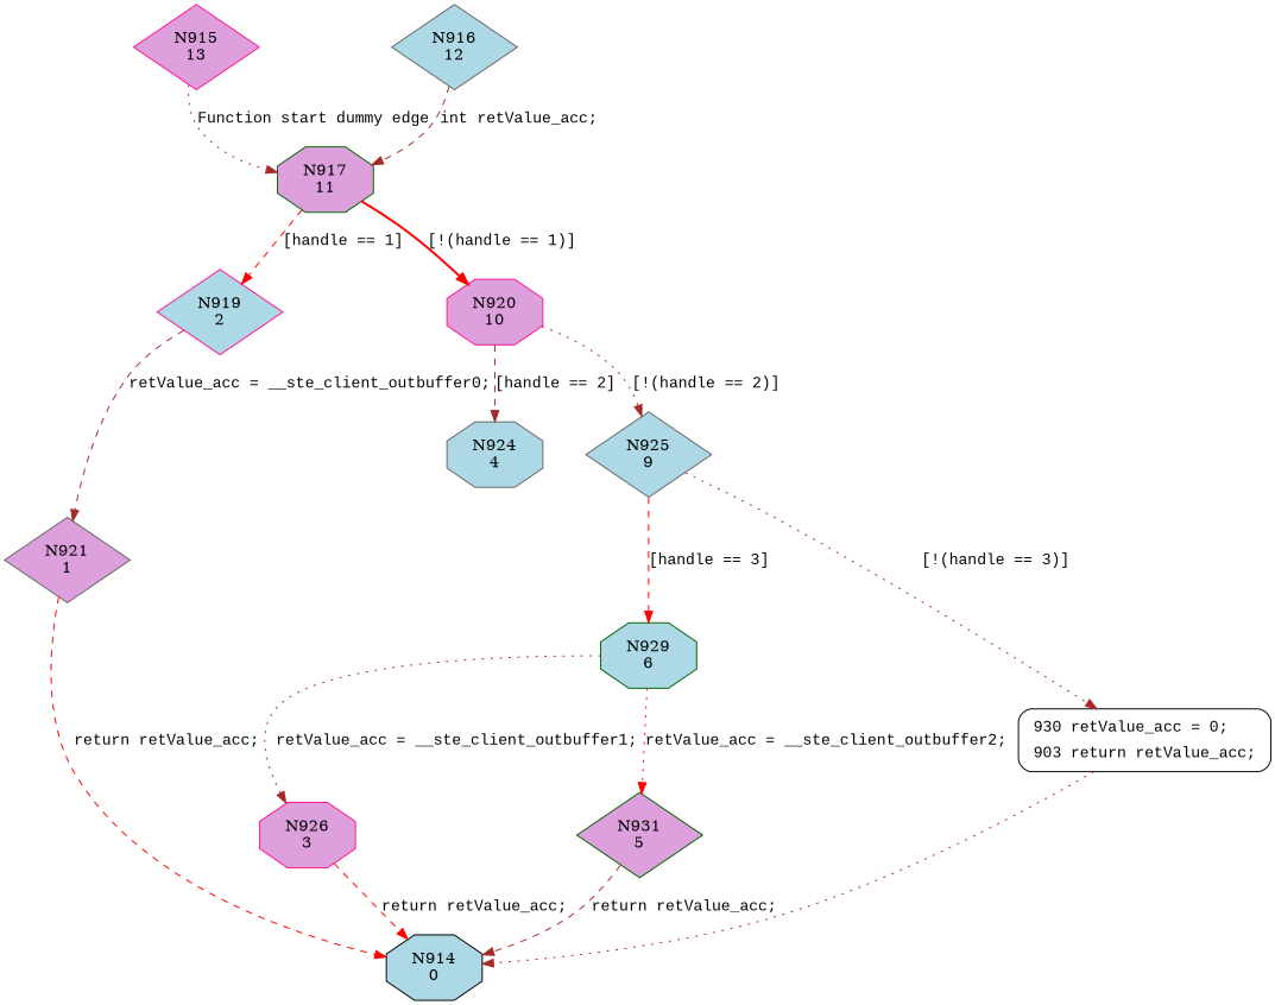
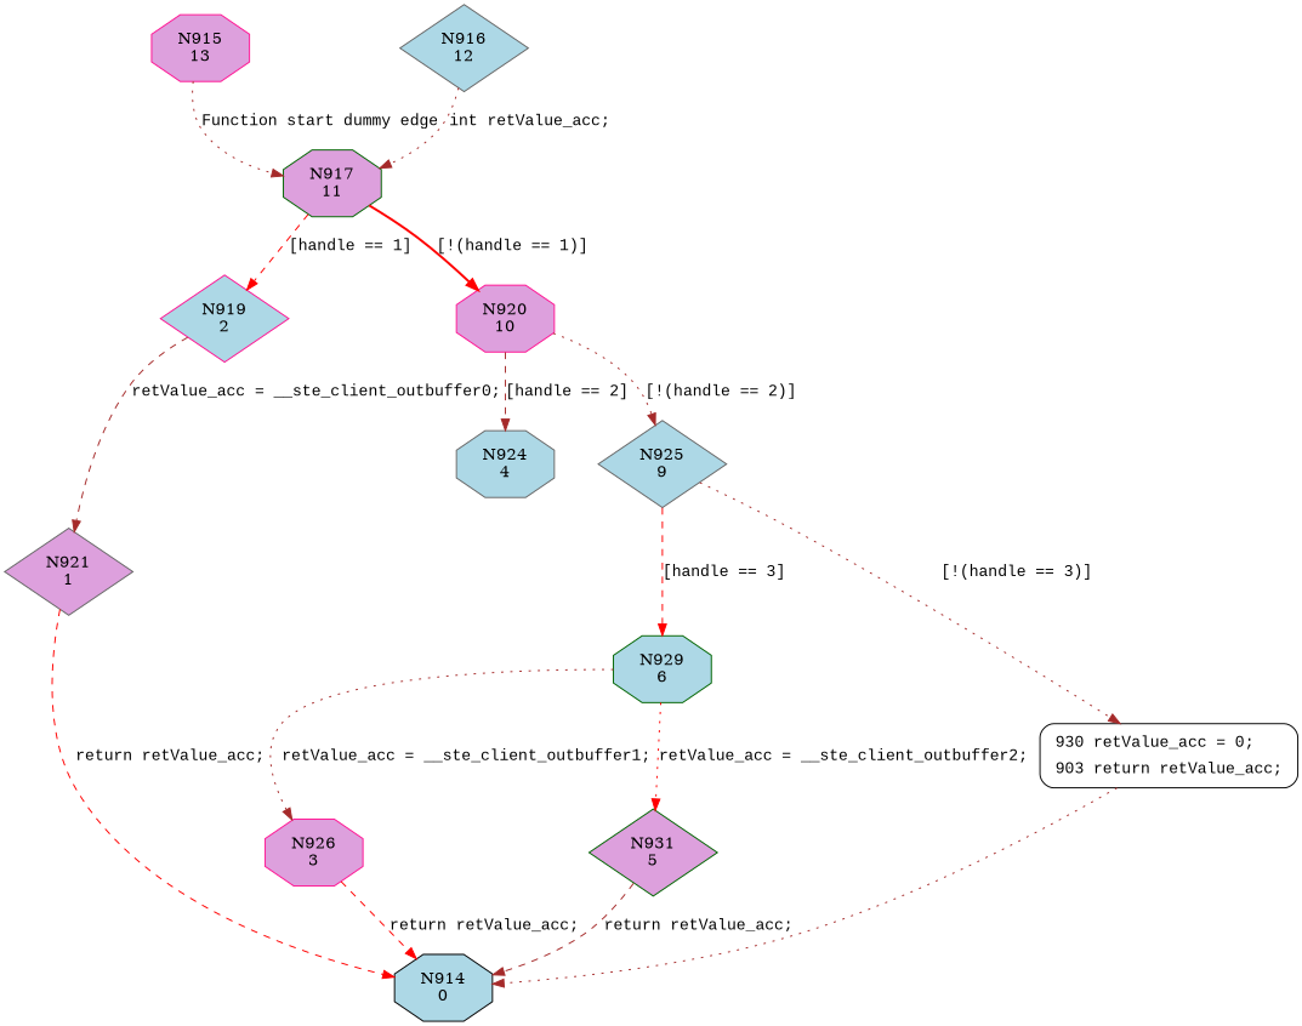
  digraph {
    node [color=deeppink fillcolor=plum shape=octagon style=filled]
    edge [color=brown fontname="Courier New" style=dashed]
-   n1 [label="N915\n13" shape=diamond]
+   n1 [label="N915\n13"]
    n2 [color=darkgreen label="N917\n11"]
    n3 [color=gray40 fillcolor=lightblue label="N916\n12" shape=diamond]
    n4 [fillcolor=lightblue label="N919\n2" shape=diamond]
    n5 [label="N920\n10"]
    n6 [color=gray40 label="N921\n1" shape=diamond]
    n7 [color=gray40 fillcolor=lightblue label="N924\n4"]
    n8 [color=gray40 fillcolor=lightblue label="N925\n9" shape=diamond]
    n9 [color=black fillcolor=lightblue label="N914\n0"]
    n10 [color=darkgreen fillcolor=lightblue label="N929\n6"]
    n11 [fillcolor=white fontname="Courier New" label=<<table border="0" cellborder="0" cellpadding="3" bgcolor="white"><tr><td align="right">930</td><td align="left">retValue_acc = 0;</td></tr><tr><td align="right">903</td><td align="left">return retValue_acc;</td></tr></table>> penwidth=1 shape=Mrecord style="filled,bold" color=""]
    n12 [label="N926\n3"]
    n13 [color=darkgreen label="N931\n5" shape=diamond]
    n1 -> n2 [label="Function start dummy edge" style=dotted]
    n2 -> n4 [color=red label="[handle == 1]"]
    n2 -> n5 [color=red label="[!(handle == 1)]" style=bold]
-   n3 -> n2 [label="int retValue_acc;"]
+   n3 -> n2 [label="int retValue_acc;" style=dotted]
    n4 -> n6 [label="retValue_acc = __ste_client_outbuffer0;"]
    n5 -> n7 [label="[handle == 2]"]
    n5 -> n8 [label="[!(handle == 2)]" style=dotted]
    n6 -> n9 [color=red label="return retValue_acc;"]
    n8 -> n10 [color=red label="[handle == 3]"]
    n8 -> n11 [label="[!(handle == 3)]" style=dotted]
    n10 -> n12 [label="retValue_acc = __ste_client_outbuffer1;" style=dotted]
    n10 -> n13 [color=red label="retValue_acc = __ste_client_outbuffer2;" style=dotted]
    n11 -> n9 [style=dotted fontname=""]
    n12 -> n9 [color=red label="return retValue_acc;"]
    n13 -> n9 [label="return retValue_acc;"]
  }
